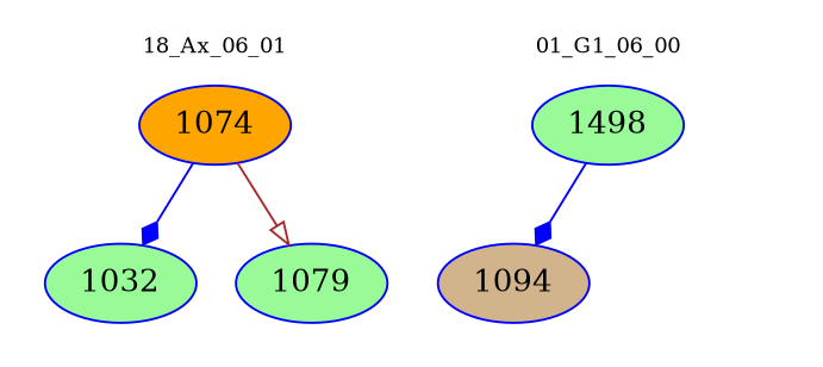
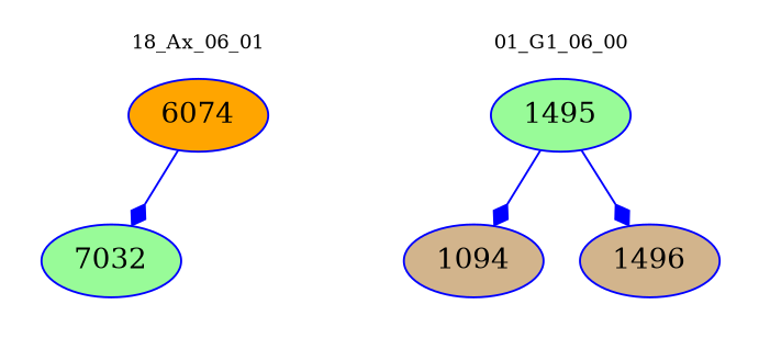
  digraph {
    node [color=blue fillcolor=palegreen style=filled]
    edge [arrowhead=diamond color=blue]
-   n1 [fillcolor=orange label=1074]
-   n2 [label=1032]
-   n3 [label=1079]
-   n4 [label=1498]
+   n1 [fillcolor=orange label=6074]
+   n2 [label=7032]
+   n4 [label=1495]
    n5 [fillcolor=tan label=1094]
+   n6 [fillcolor=tan label=1496]
    subgraph cluster_1 {
      color=white
      fontsize=10
      label="18_Ax_06_01"
      n1
      n2
-     n3
    }
    subgraph cluster_2 {
      color=white
      fontsize=10
      label="01_G1_06_00"
      n4
      n5
+     n6
    }
    n1 -> n2
-   n1 -> n3 [arrowhead=onormal color=brown]
    n4 -> n5
+   n4 -> n6
  }
